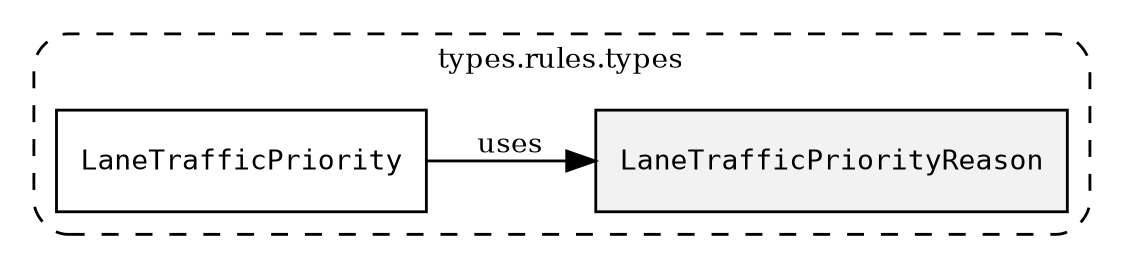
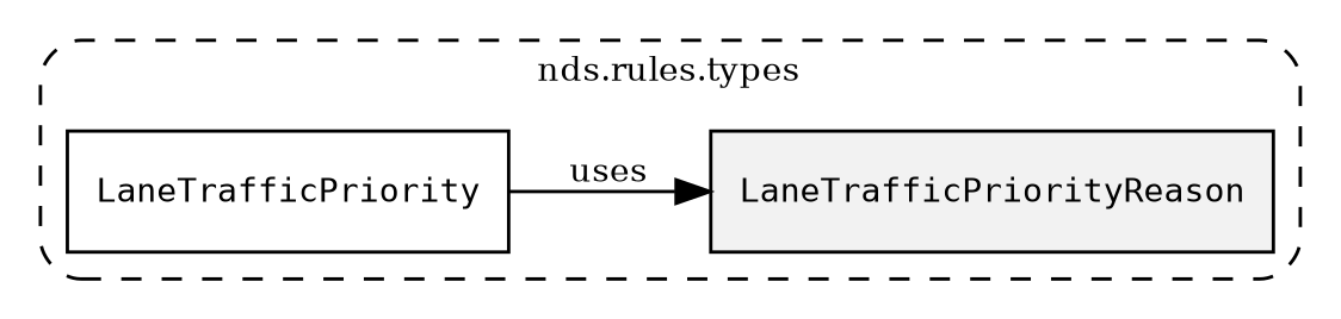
  digraph {
    fontsize=10
    rankdir=LR
    node [fontsize=10 shape=box]
    n1 [fillcolor="#0000000D" label=<<font face="monospace"><table align="center" border="0" cellspacing="0" cellpadding="0"><tr><td href="../../../content/packages/nds.rules.types.html#Enum-LaneTrafficPriorityReason" title="Enum defined in nds.rules.types">LaneTrafficPriorityReason</td></tr></table></font>> style=filled]
    n2 [label=<<font face="monospace"><table align="center" border="0" cellspacing="0" cellpadding="0"><tr><td href="../../../content/packages/nds.rules.types.html#Structure-LaneTrafficPriority" title="Structure defined in nds.rules.types">LaneTrafficPriority</td></tr></table></font>>]
    subgraph cluster_1 {
-     label="types.rules.types"
+     label="nds.rules.types"
      style="dashed, rounded"
      n1
      n2
    }
    n2 -> n1 [fontsize=10 label=uses]
  }
